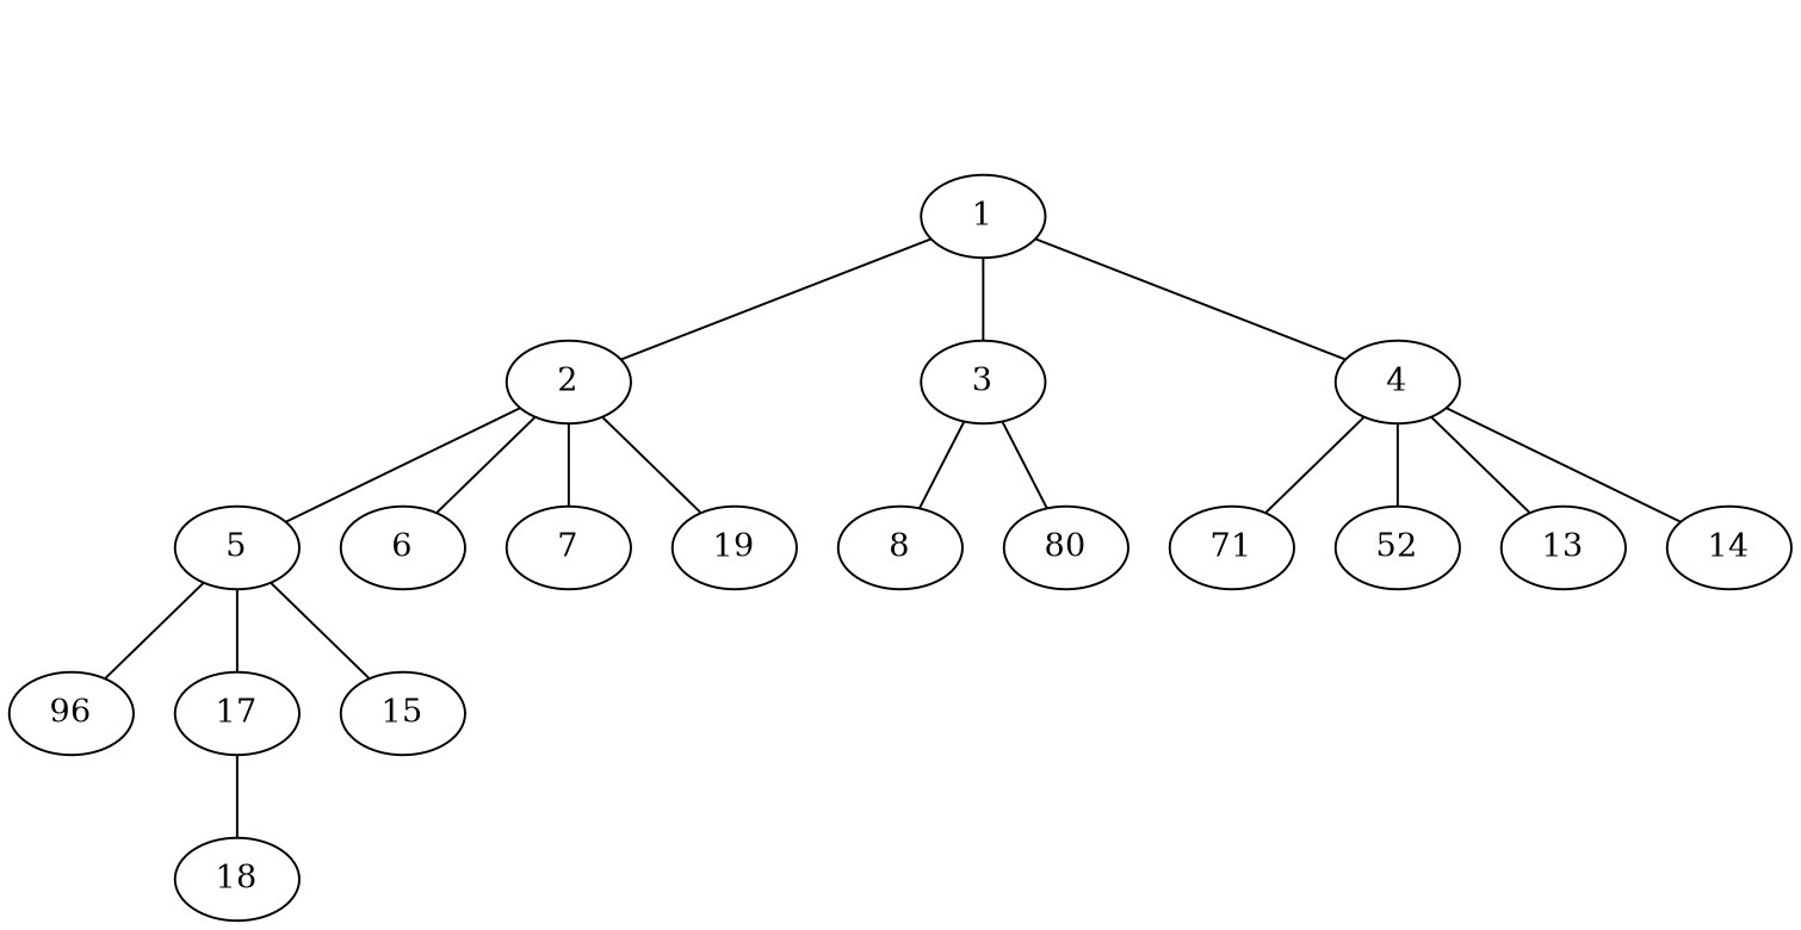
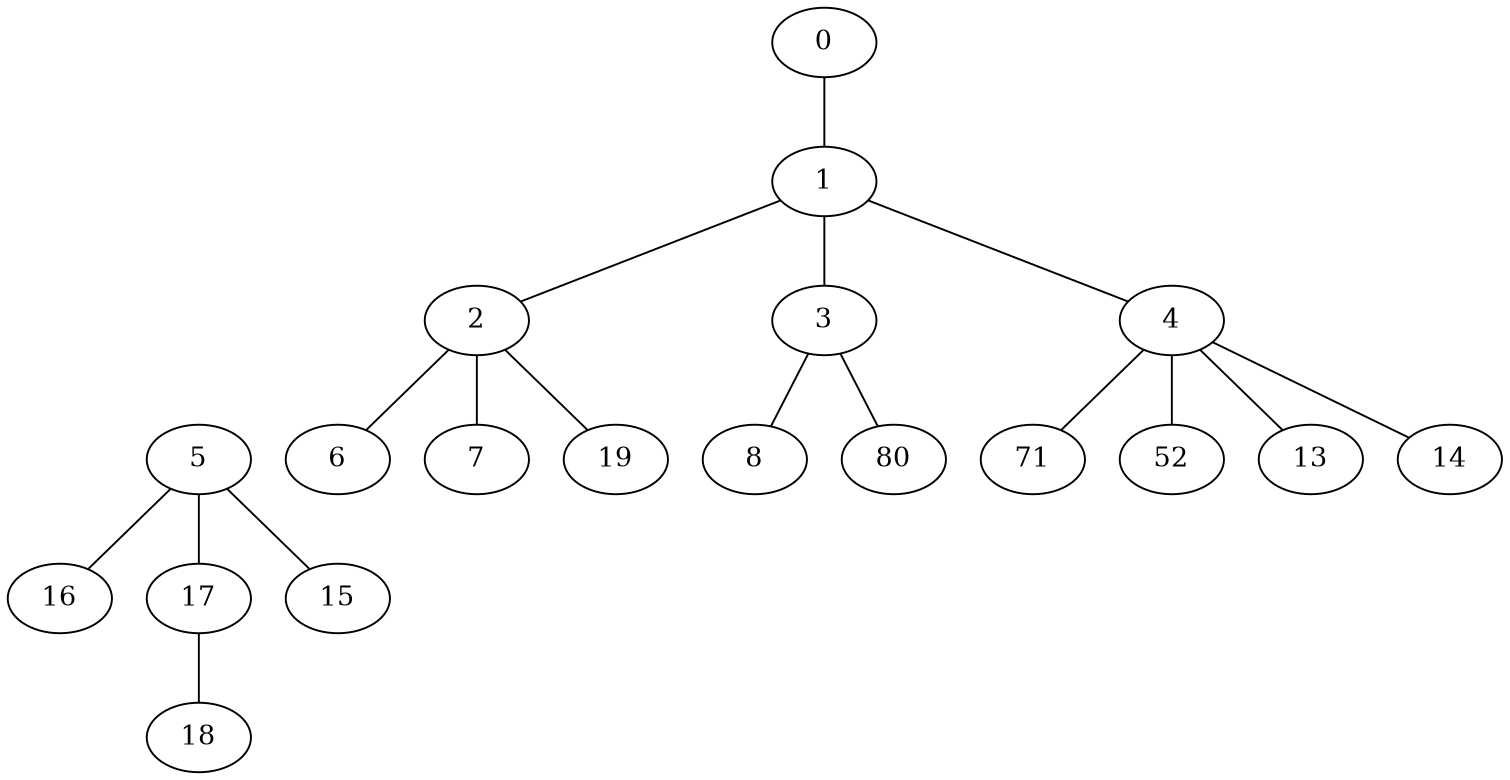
  graph {
+   0
    1
    2
    3
    4
    5
    6
    7
    19
    8
    n11 [label=80]
    n12 [label=71]
    n13 [label=52]
    13
    14
-   16 [label=96]
+   16
    17
    15
    18
+   0 -- 1
    1 -- 2
    1 -- 3
    1 -- 4
-   2 -- 5
    2 -- 6
    2 -- 7
    2 -- 19
    3 -- 8
    3 -- n11
    4 -- n12
    4 -- n13
    4 -- 13
    4 -- 14
    5 -- 16
    5 -- 17
    5 -- 15
    17 -- 18
  }
